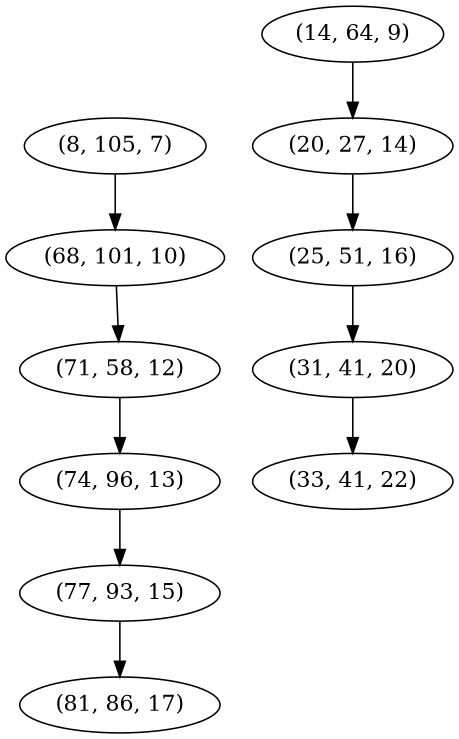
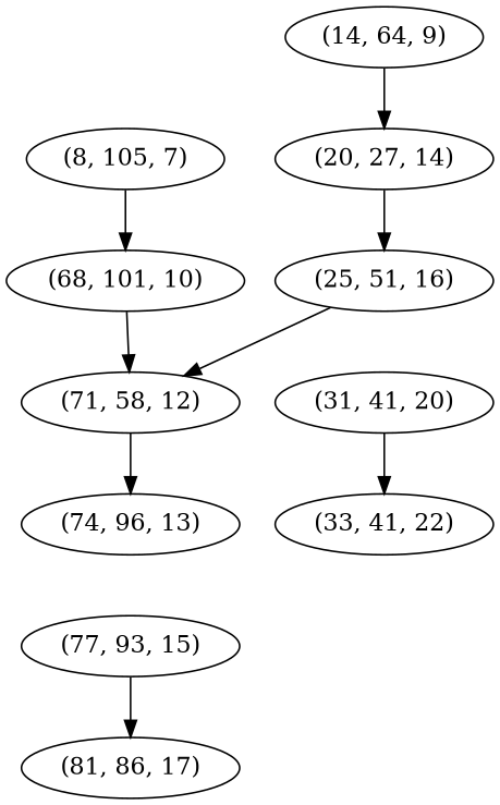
  digraph {
    "(8, 105, 7)"
    "(68, 101, 10)"
    n3 [label="(20, 27, 14)"]
    "(14, 64, 9)"
    n5 [label="(71, 58, 12)"]
    "(25, 51, 16)"
    n7 [label="(31, 41, 20)"]
    "(33, 41, 22)"
    "(74, 96, 13)"
    "(77, 93, 15)"
    "(81, 86, 17)"
    "(8, 105, 7)" -> "(68, 101, 10)"
    "(68, 101, 10)" -> n5
    n3 -> "(25, 51, 16)"
    "(14, 64, 9)" -> n3
    n5 -> "(74, 96, 13)"
-   "(25, 51, 16)" -> n7
+   "(25, 51, 16)" -> n5
    n7 -> "(33, 41, 22)"
-   "(74, 96, 13)" -> "(77, 93, 15)"
    "(77, 93, 15)" -> "(81, 86, 17)"
  }
